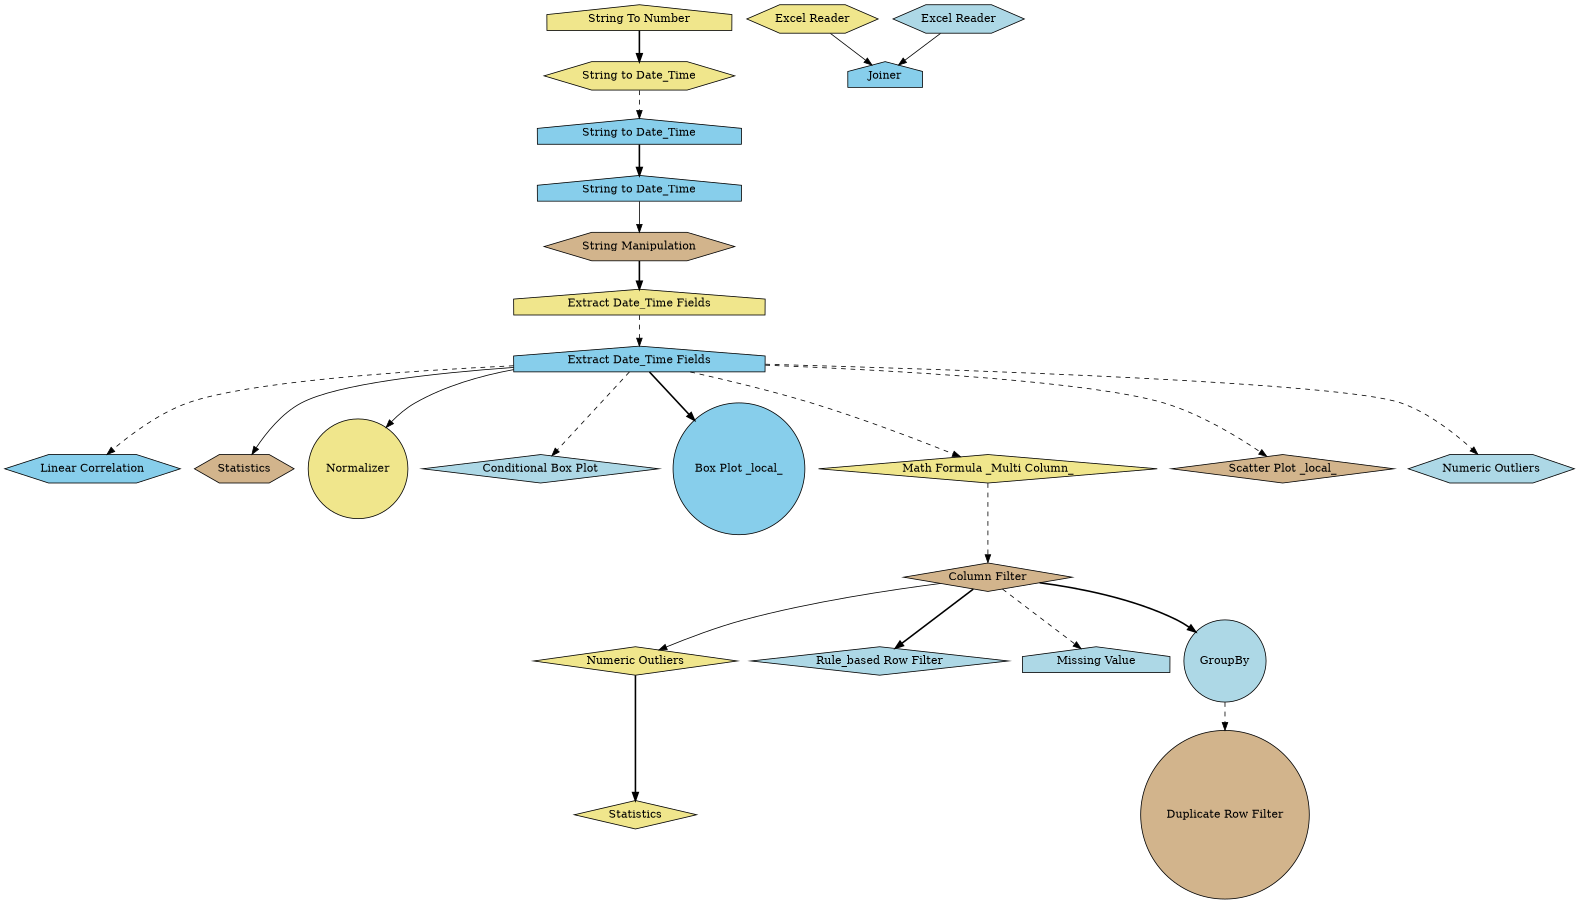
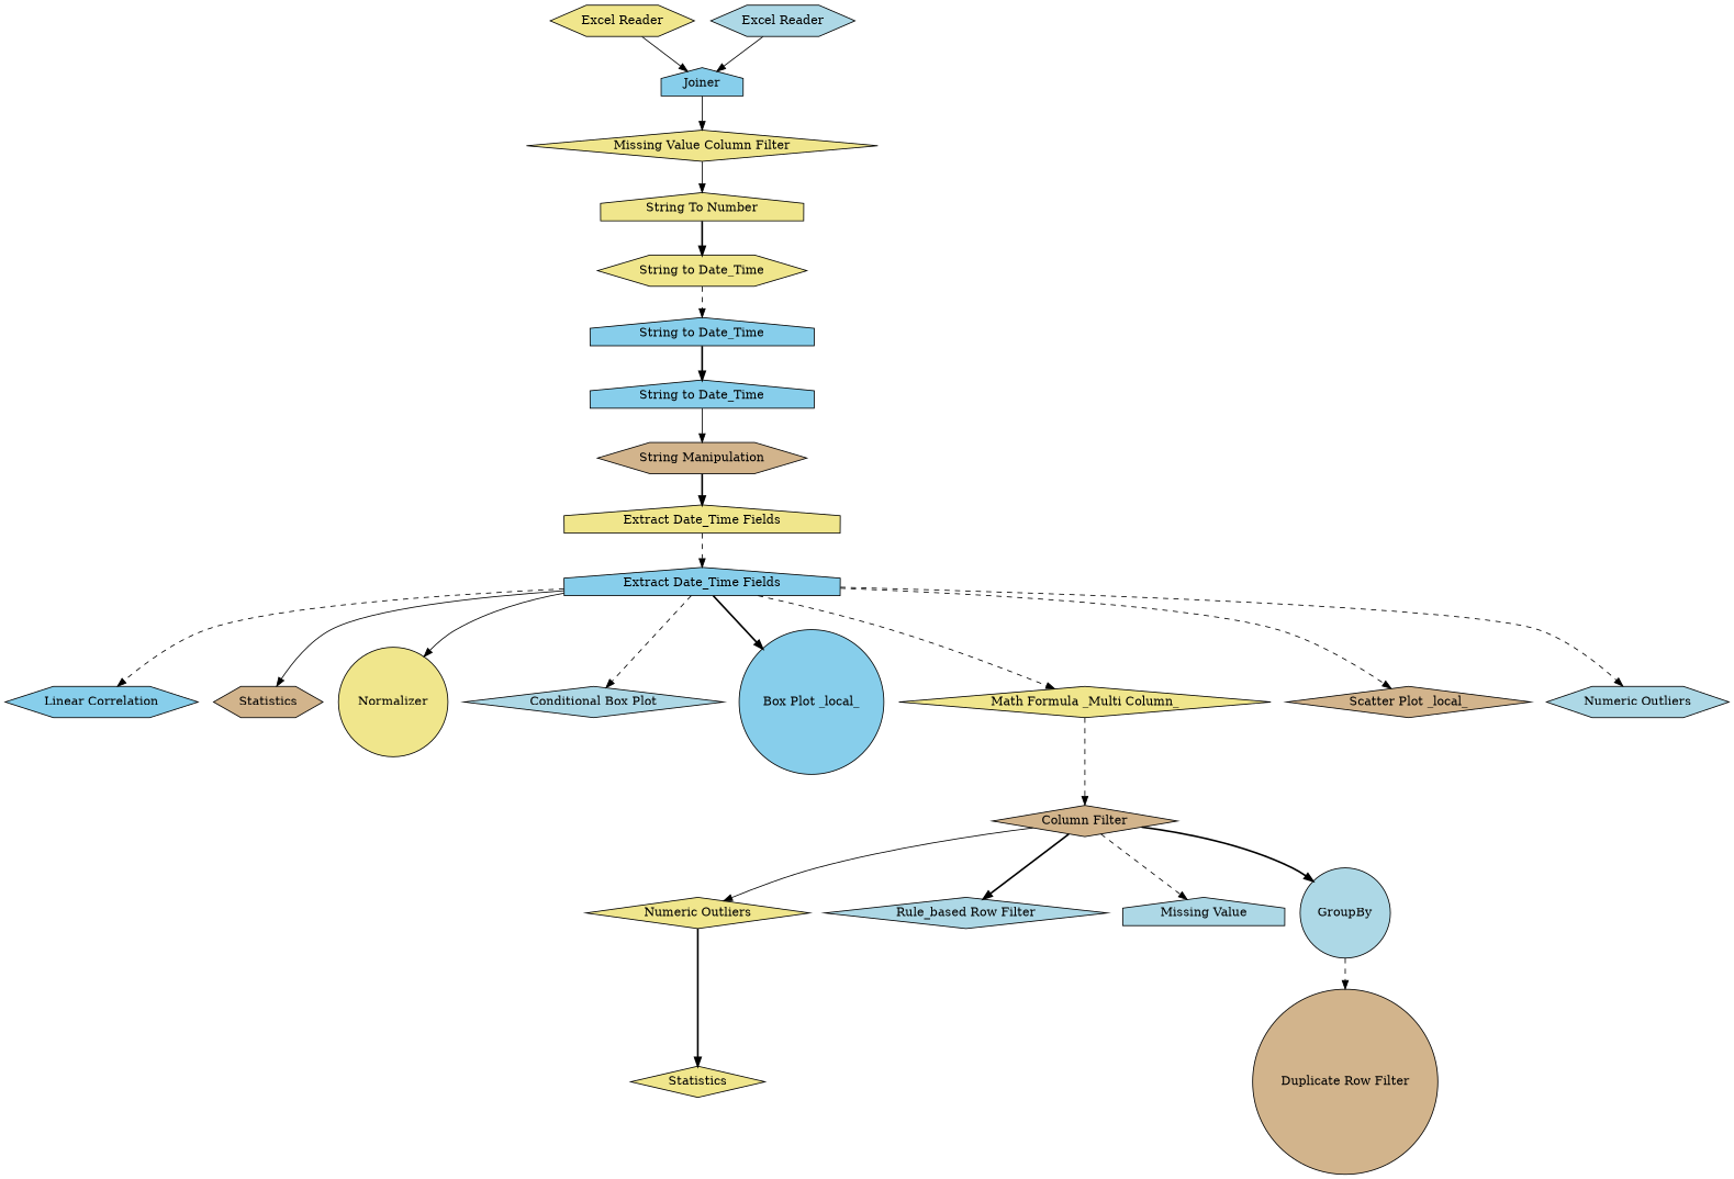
  digraph {
    rankdir=TB
    node [fillcolor=khaki shape=diamond style=filled]
    edge [style=dashed]
    n1 [fillcolor=skyblue label="Extract Date_Time Fields" shape=house]
    n2 [fillcolor=skyblue label="Linear Correlation" shape=hexagon]
    n3 [fillcolor=tan label=Statistics shape=hexagon]
    n4 [label=Normalizer shape=circle]
    n5 [fillcolor=lightblue label="Conditional Box Plot"]
    n6 [fillcolor=skyblue label="Box Plot _local_" shape=circle]
    n7 [label="Math Formula _Multi Column_"]
    n8 [fillcolor=tan label="Scatter Plot _local_"]
    n9 [fillcolor=lightblue label="Numeric Outliers" shape=hexagon]
    n10 [fillcolor=tan label="Column Filter"]
    n11 [fillcolor=skyblue label="String to Date_Time" shape=house]
    n12 [fillcolor=tan label="String Manipulation" shape=hexagon]
    n13 [label="Extract Date_Time Fields" shape=house]
    n14 [label="Excel Reader" shape=hexagon]
    n15 [fillcolor=skyblue label=Joiner shape=house]
+   n16 [label="Missing Value Column Filter"]
    n17 [label="String To Number" shape=house]
    n18 [fillcolor=skyblue label="String to Date_Time" shape=house]
    n19 [label="String to Date_Time" shape=hexagon]
    n20 [label="Numeric Outliers"]
    n21 [label=Statistics]
    n22 [fillcolor=lightblue label="Rule_based Row Filter"]
    n23 [fillcolor=lightblue label="Missing Value" shape=house]
    n24 [fillcolor=lightblue label=GroupBy shape=circle]
    n25 [fillcolor=tan label="Duplicate Row Filter" shape=circle]
    n26 [fillcolor=lightblue label="Excel Reader" shape=hexagon]
    n1 -> n2
    n1 -> n3 [style=solid]
    n1 -> n4 [style=solid]
    n1 -> n5
    n1 -> n6 [style=bold]
    n1 -> n7
    n1 -> n8
    n1 -> n9
    n7 -> n10
    n10 -> n20 [style=solid]
    n10 -> n22 [style=bold]
    n10 -> n23
    n10 -> n24 [style=bold]
    n11 -> n12 [style=solid]
    n12 -> n13 [style=bold]
    n13 -> n1
    n14 -> n15 [style=solid]
+   n15 -> n16 [style=solid]
+   n16 -> n17 [style=solid]
    n17 -> n19 [style=bold]
    n18 -> n11 [style=bold]
    n19 -> n18
    n20 -> n21 [style=bold]
    n24 -> n25
    n26 -> n15 [style=solid]
  }
